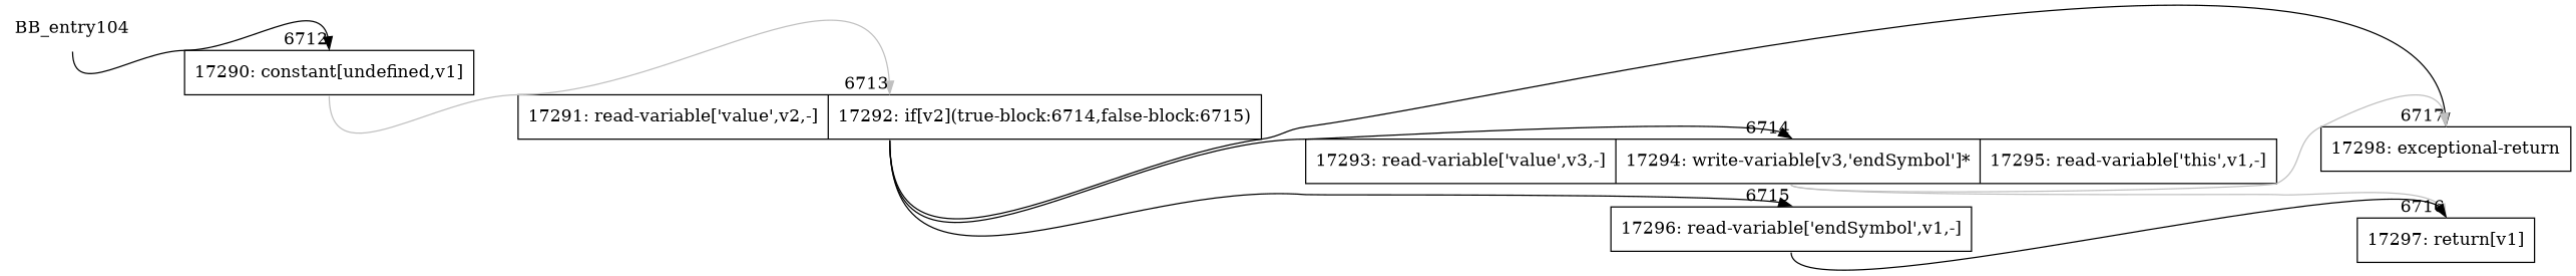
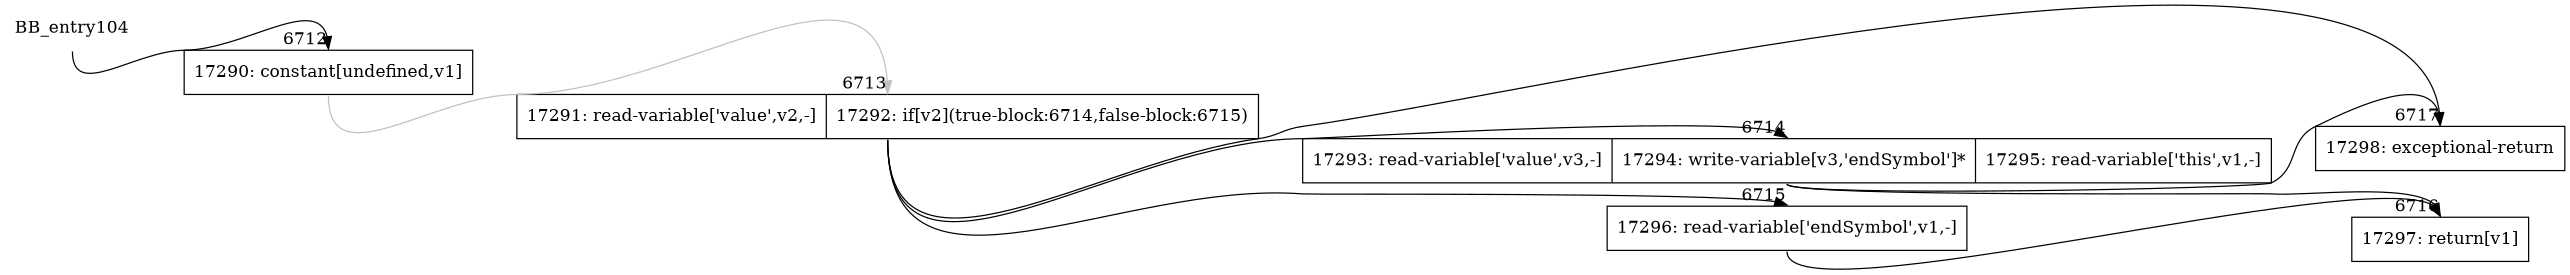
  digraph {
    fontname="DejaVu Serif"
    rankdir=LR
    node [fontname="DejaVu Serif" shape=record]
    edge [fontname="DejaVu Serif" headport=n tailport=s]
    n1 [label=BB_entry104 shape=none]
    n2 [label="{17290: constant[undefined,v1]}"]
    n3 [label="{17291: read-variable['value',v2,-]|17292: if[v2](true-block:6714,false-block:6715)}"]
    n4 [label="{17293: read-variable['value',v3,-]|17294: write-variable[v3,'endSymbol']*|17295: read-variable['this',v1,-]}"]
    n5 [label="{17296: read-variable['endSymbol',v1,-]}"]
    n6 [label="{17298: exceptional-return}"]
    n7 [label="{17297: return[v1]}"]
    n1 -> n2 [headlabel="    6712"]
    n2 -> n3 [color=gray headlabel="      6713"]
    n3 -> n4 [headlabel="      6714"]
    n3 -> n5 [headlabel="      6715"]
    n3 -> n6 [color=black headlabel="      6717"]
-   n4 -> n6 [color=gray]
-   n4 -> n7 [headlabel="      6716" color=gray]
+   n4 -> n6 [color=black]
+   n4 -> n7 [headlabel="      6716"]
    n5 -> n7
  }
